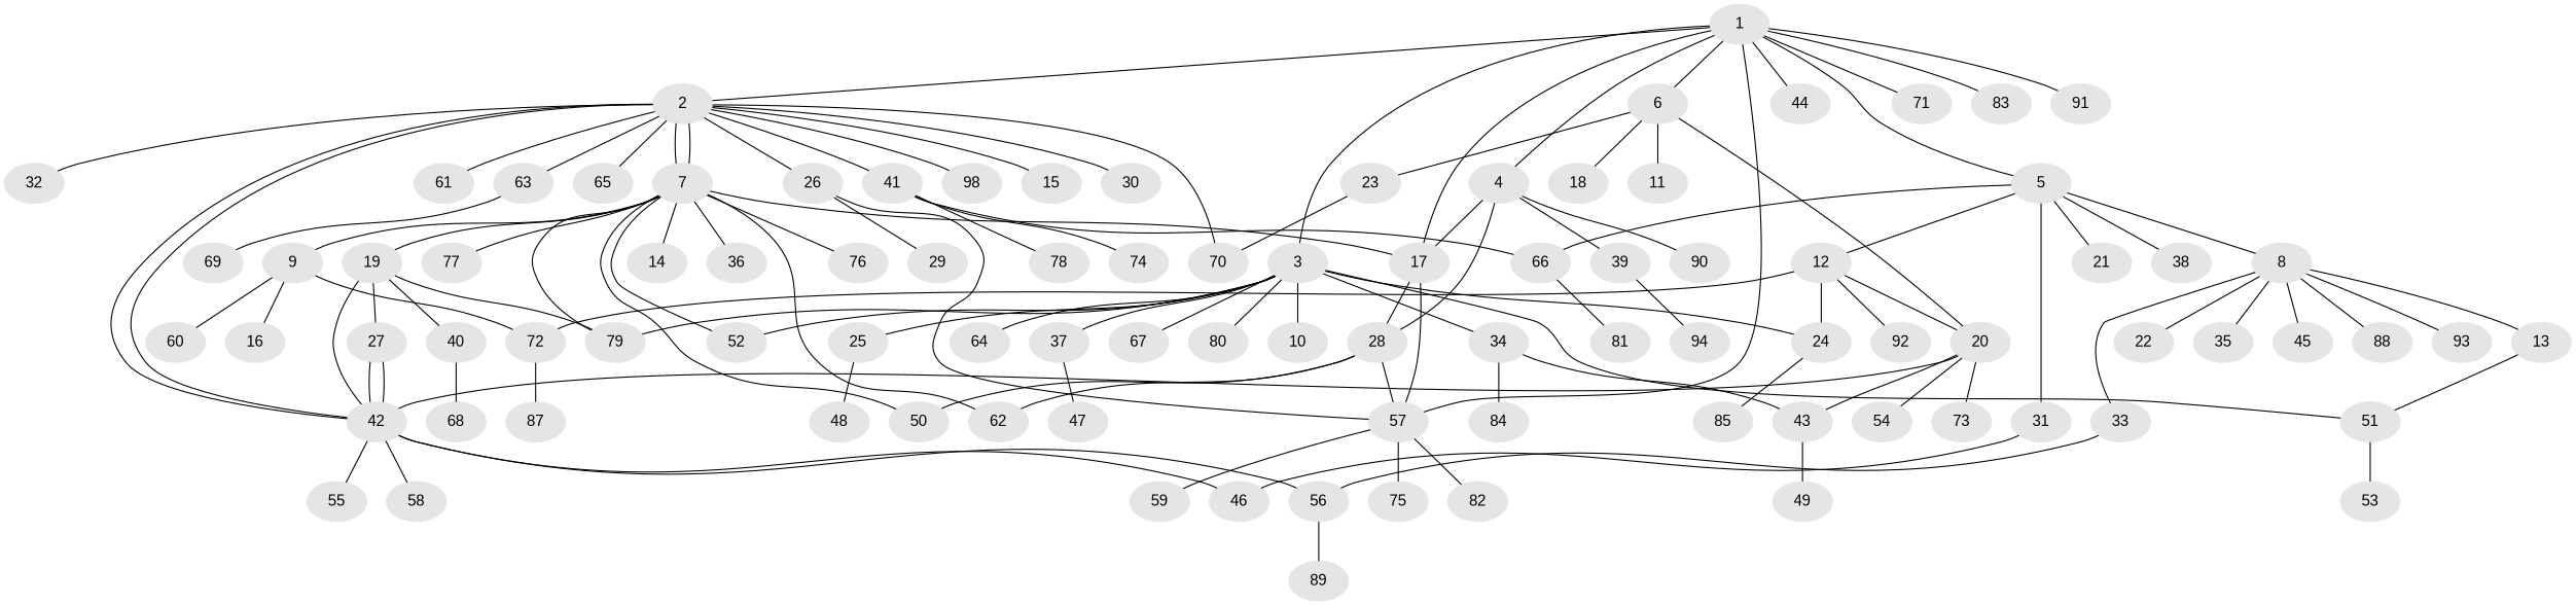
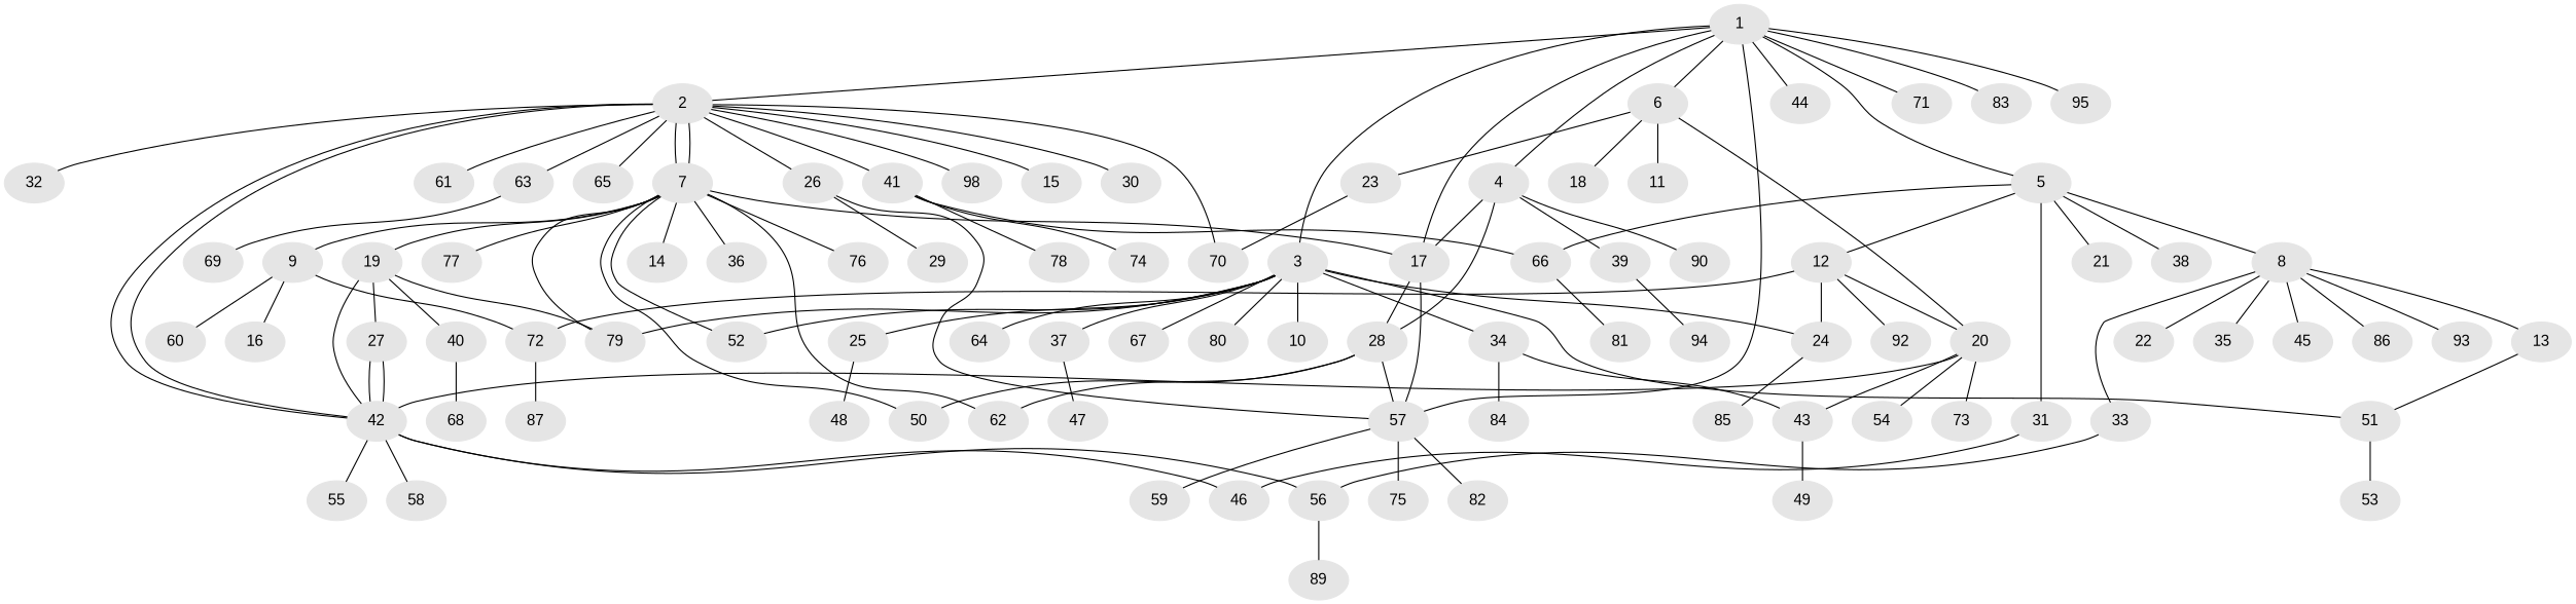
  graph {
    fontname="Liberation Sans"
    node [color=gray90 fontname="Liberation Sans" style=filled]
    edge [fontname="Liberation Sans"]
    1
    2
    3
    4
    5
    6
    17
    44
    57
    71
    83
-   91
+   91 [label=95]
    7
    15
    26
    30
    32
    41
    42
    61
    63
    65
    70
    n24 [label=98]
    10
    24
    25
    34
    37
    51
    52
    64
    67
    79
    80
    28
    39
    90
    8
    12
    21
    31
    38
    66
    11
    18
    20
    23
    59
    75
    82
    9
    14
    19
    36
    50
    62
    76
    77
    29
    74
    78
    46
    56
    55
    58
    69
    85
    48
    43
    84
    47
    53
    94
    13
    22
    33
    35
    45
-   86 [label=88]
+   86
    93
    72
    92
    81
    54
    73
    16
    60
    27
    40
    87
    68
    49
    89
    1 -- 2
    1 -- 3
    1 -- 4
    1 -- 5
    1 -- 6
    1 -- 17
    1 -- 44
    1 -- 57
    1 -- 71
    1 -- 83
    1 -- 91
    2 -- 7
    2 -- 7
    2 -- 15
    2 -- 26
    2 -- 30
    2 -- 32
    2 -- 41
    2 -- 42
    2 -- 42
    2 -- 61
    2 -- 63
    2 -- 65
    2 -- 70
    2 -- n24
    3 -- 10
    3 -- 24
    3 -- 25
    3 -- 34
    3 -- 37
    3 -- 51
    3 -- 52
    3 -- 64
    3 -- 67
    3 -- 79
    3 -- 80
    4 -- 17
    4 -- 28
    4 -- 39
    4 -- 90
    5 -- 8
    5 -- 12
    5 -- 21
    5 -- 31
    5 -- 38
    5 -- 66
    6 -- 11
    6 -- 18
    6 -- 20
    6 -- 23
    17 -- 57
    17 -- 28
    57 -- 59
    57 -- 75
    57 -- 82
    7 -- 17
    7 -- 52
    7 -- 79
    7 -- 9
    7 -- 14
    7 -- 19
    7 -- 36
    7 -- 50
    7 -- 62
    7 -- 76
    7 -- 77
    26 -- 57
    26 -- 29
    41 -- 66
    41 -- 74
    41 -- 78
    42 -- 46
    42 -- 56
    42 -- 55
    42 -- 58
    63 -- 69
    24 -- 85
    25 -- 48
    34 -- 43
    34 -- 84
    37 -- 47
    51 -- 53
    28 -- 57
    28 -- 50
    28 -- 62
    39 -- 94
    8 -- 13
    8 -- 22
    8 -- 33
    8 -- 35
    8 -- 45
    8 -- 86
    8 -- 93
    12 -- 24
    12 -- 20
    12 -- 72
    12 -- 92
    31 -- 46
    66 -- 81
    20 -- 42
    20 -- 43
    20 -- 54
    20 -- 73
    23 -- 70
    9 -- 72
    9 -- 16
    9 -- 60
    19 -- 42
    19 -- 79
    19 -- 27
    19 -- 40
    56 -- 89
    43 -- 49
    13 -- 51
    33 -- 56
    72 -- 87
    27 -- 42
    27 -- 42
    40 -- 68
  }
